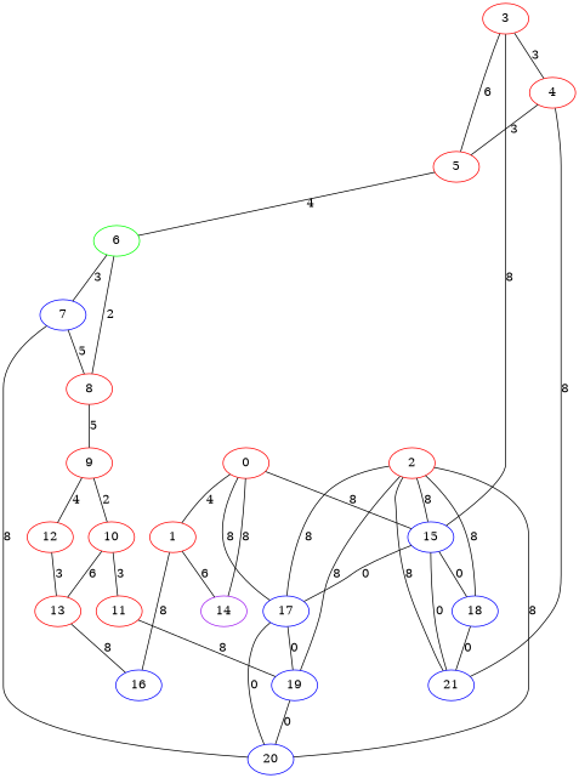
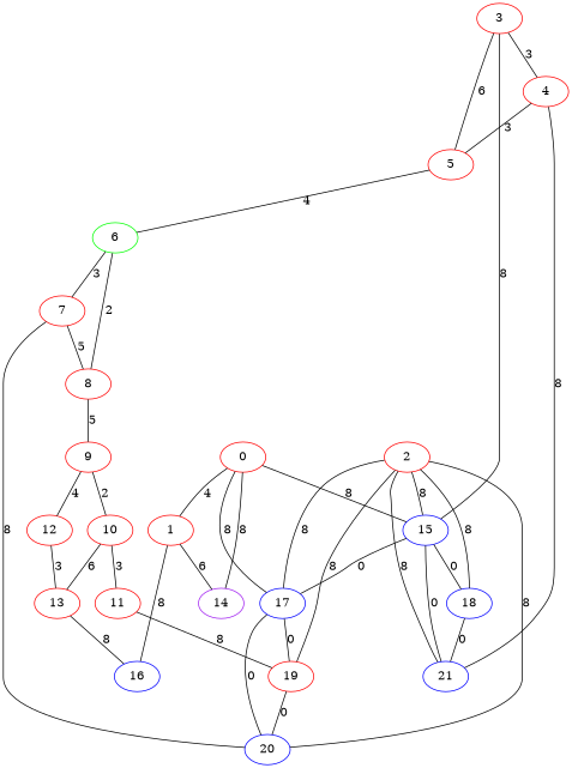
  graph {
    node [color=red weight=1]
    0
    1
    14 [color=purple weight=4]
    15 [color=blue weight=3]
    17 [color=blue weight=3]
    16 [color=blue weight=3]
    18 [color=blue weight=3]
    21 [color=blue weight=3]
-   19 [color=blue weight=3]
+   19 [weight=3]
    20 [color=blue weight=3]
    2
    3
    4
    5
    6 [color=green weight=2]
-   7 [color=blue]
+   7
    8
    9
    10
    12
    11
    13
    0 -- 1 [label=4]
    0 -- 14 [label=8]
    0 -- 15 [label=8]
    0 -- 17 [label=8]
    1 -- 14 [label=6]
    1 -- 16 [label=8]
    15 -- 17 [label=0]
    15 -- 18 [label=0]
    15 -- 21 [label=0]
    17 -- 19 [label=0]
    17 -- 20 [label=0]
    18 -- 21 [label=0]
    19 -- 20 [label=0]
    2 -- 15 [label=8]
    2 -- 17 [label=8]
    2 -- 18 [label=8]
    2 -- 21 [label=8]
    2 -- 19 [label=8]
    2 -- 20 [label=8]
    3 -- 15 [label=8]
    3 -- 4 [label=3]
    3 -- 5 [label=6]
    4 -- 21 [label=8]
    4 -- 5 [label=3]
    5 -- 6 [label=4]
    6 -- 7 [label=3]
    6 -- 8 [label=2]
    7 -- 20 [label=8]
    7 -- 8 [label=5]
    8 -- 9 [label=5]
    9 -- 10 [label=2]
    9 -- 12 [label=4]
    10 -- 11 [label=3]
    10 -- 13 [label=6]
    12 -- 13 [label=3]
    11 -- 19 [label=8]
    13 -- 16 [label=8]
  }
